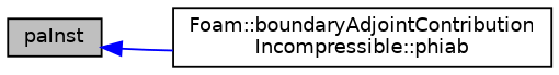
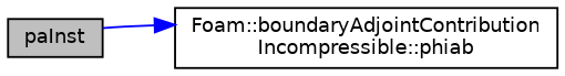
  digraph {
    rankdir=LR
    node [color=black fontname=Helvetica fontsize=10 shape=box]
    n1 [fillcolor=grey75 fontcolor=black height=0.2 label=paInst style=filled width=0.4]
    n2 [height=0.2 label="Foam::boundaryAdjointContribution\lIncompressible::phiab" width=0.4]
-   n1 -> n2 [color=blue dir=back fontname=Helvetica fontsize=10 labelfontname=Helvetica labelfontsize=10 style=solid]
+   n2 -> n1 [color=blue dir=back fontname=Helvetica fontsize=10 labelfontname=Helvetica labelfontsize=10 style=solid]
  }
